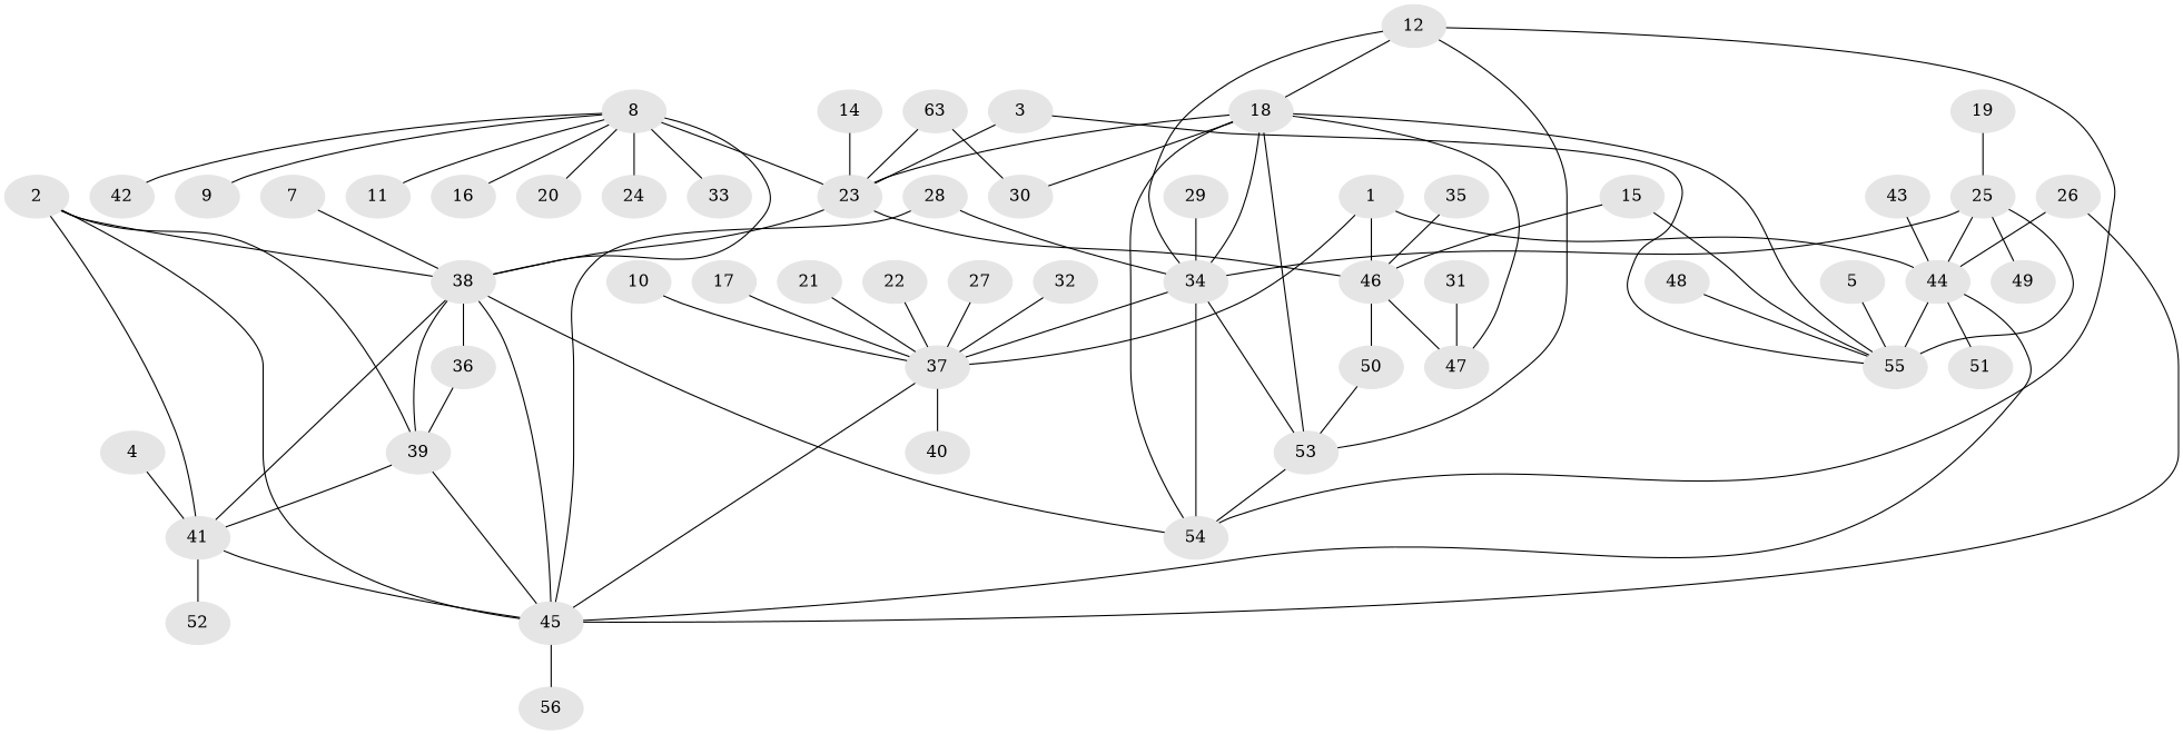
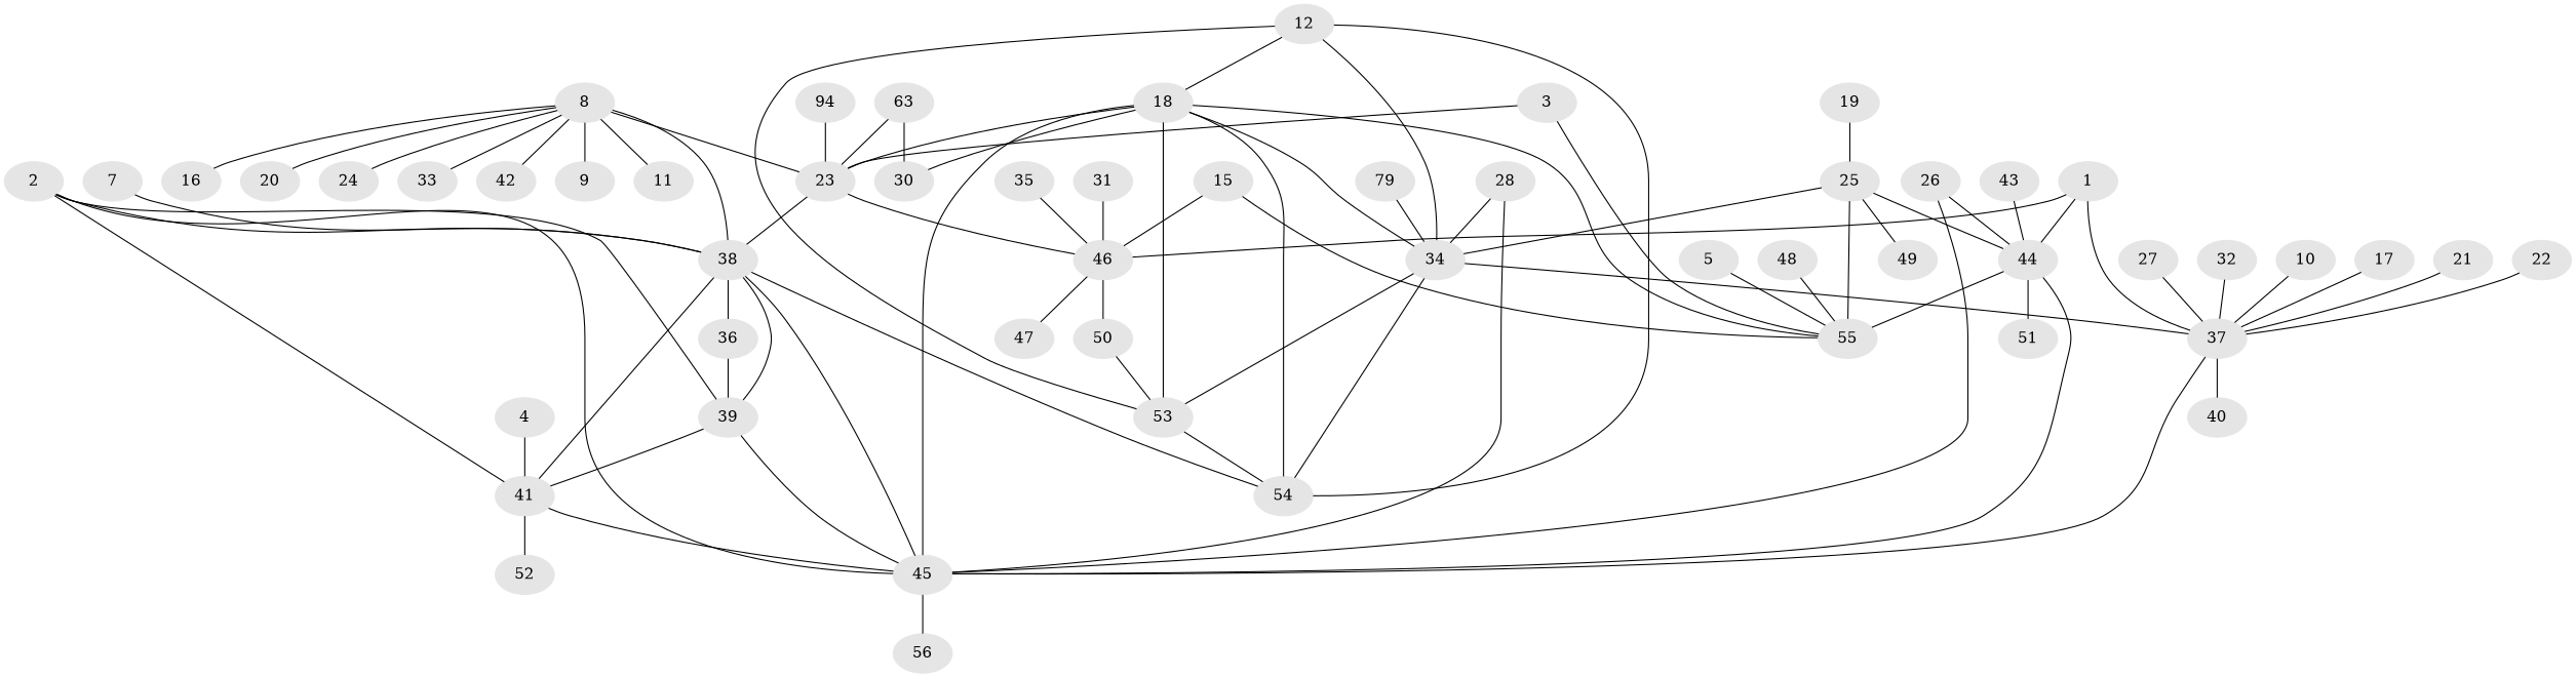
  graph {
    node [color=gray90 style=filled]
    edge [weight=1.0]
    1
    37
    44
    46
    45
    40
    55
    51
    47
    50
    2
    38
    39
    41
    54
    36
    52
    56
    3
    23
    4
    5
    7
    8
    9
    11
    16
    20
    24
    33
    42
    18
    34
    53
    30
    10
    12
    n38 [label=63]
-   14
+   14 [label=94]
    15
    17
    19
    25
    49
    21
    22
    26
    27
    28
-   29
+   29 [label=79]
    31
    32
    35
    43
    48
    1 -- 37 [weight=2.0]
    1 -- 44
    1 -- 46 [weight=2.0]
    37 -- 45
    37 -- 40
    44 -- 45
    44 -- 55 [weight=4.0]
    44 -- 51
    46 -- 47
    46 -- 50
    45 -- 56
    50 -- 53
    2 -- 45
    2 -- 38
    2 -- 39
    2 -- 41
    38 -- 45
    38 -- 39
    38 -- 41
    38 -- 54
    38 -- 36
    39 -- 45
    39 -- 41
    41 -- 45
    41 -- 52
    36 -- 39
    3 -- 55
    3 -- 23
    23 -- 46
    23 -- 38
    4 -- 41
    5 -- 55
    7 -- 38
    8 -- 38
    8 -- 23 [weight=3.0]
    8 -- 9
    8 -- 11
    8 -- 16
    8 -- 20
    8 -- 24
    8 -- 33
    8 -- 42
-   18 -- 47
+   18 -- 45
    18 -- 55
    18 -- 54
    18 -- 23
    18 -- 34
    18 -- 53
    18 -- 30 [weight=2.0]
    34 -- 37
    34 -- 54
    34 -- 53
    53 -- 54
    10 -- 37
    12 -- 54
    12 -- 18
    12 -- 34
    12 -- 53
    n38 -- 23
    n38 -- 30
    14 -- 23
    15 -- 46
    15 -- 55
    17 -- 37
    19 -- 25
    25 -- 44 [weight=2.0]
    25 -- 55 [weight=2.0]
    25 -- 34
    25 -- 49
    21 -- 37
    22 -- 37
    26 -- 44
    26 -- 45
    27 -- 37
    28 -- 45
    28 -- 34
    29 -- 34
-   31 -- 47
+   31 -- 46
    32 -- 37
    35 -- 46
    43 -- 44
    48 -- 55
  }
